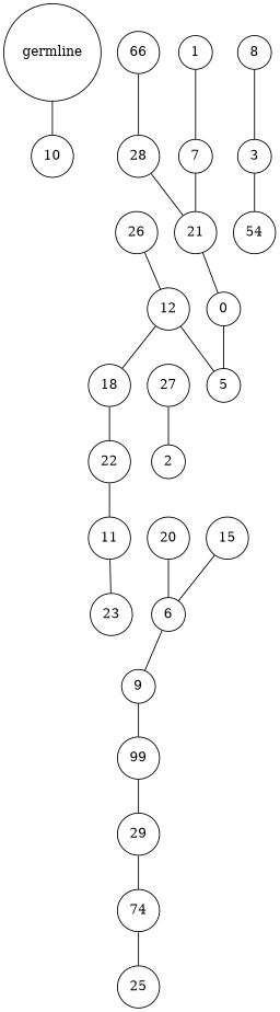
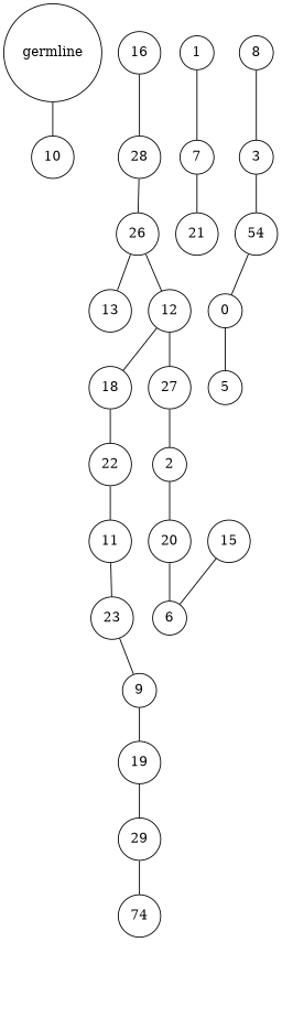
  graph {
    rankdir=UD
    splines=line
    node [shape=circle]
    n1 [label=germline]
    n2 [label=10]
-   n3 [label=66]
+   n3 [label=16]
    n4 [label=28]
    n5 [label=26]
+   n6 [label=13]
    n7 [label=12]
    n8 [label=18]
    n9 [label=27]
    n10 [label=1]
    n11 [label=7]
    n12 [label=21]
    n13 [label=0]
    n14 [label=5]
    n15 [label=8]
    n16 [label=3]
    n17 [label=54]
    n18 [label=22]
    n19 [label=2]
    n20 [label=11]
    n21 [label=23]
    n22 [label=20]
    n23 [label=6]
    n24 [label=15]
    n25 [label=9]
-   n26 [label=99]
+   n26 [label=19]
    n27 [label=29]
    n28 [label=74]
-   n29 [label=25]
    n1 -- n2
    n3 -- n4
-   n4 -- n12
+   n4 -- n5
+   n5 -- n6
    n5 -- n7
    n7 -- n8
-   n7 -- n14
+   n7 -- n9
    n8 -- n18
    n9 -- n19
    n10 -- n11
    n11 -- n12
-   n12 -- n13
+   n17 -- n13
    n13 -- n14
    n15 -- n16
    n16 -- n17
    n18 -- n20
+   n19 -- n22
    n20 -- n21
    n22 -- n23
-   n23 -- n25
+   n21 -- n25
    n24 -- n23
    n25 -- n26
    n26 -- n27
    n27 -- n28
-   n28 -- n29
  }
